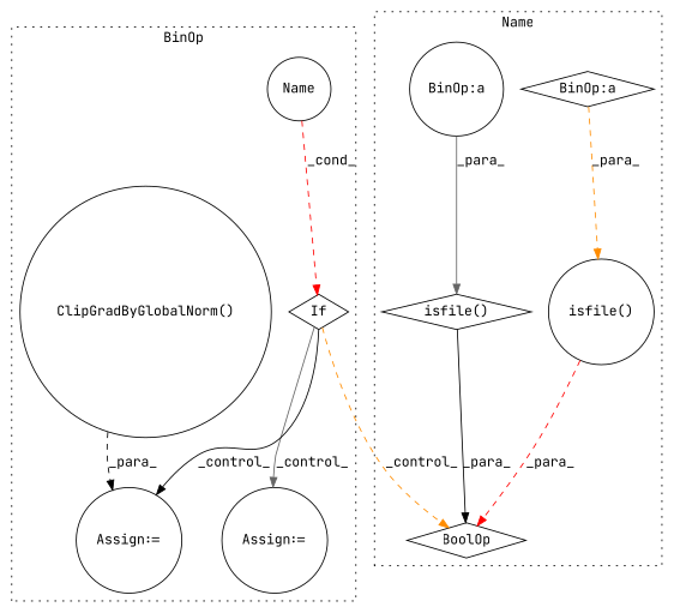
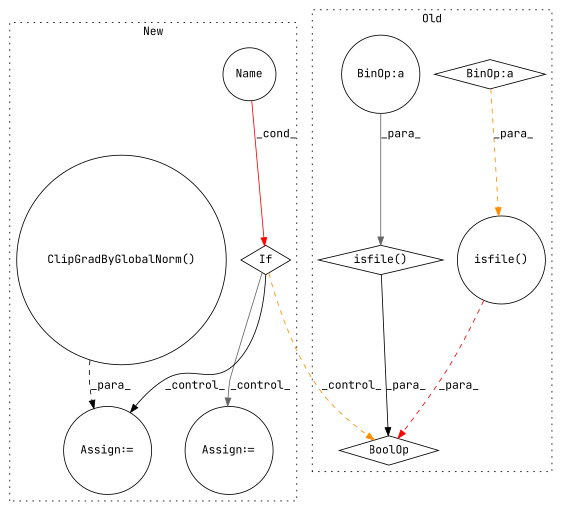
  digraph {
    fontname="JetBrains Mono"
    node [a=75 fontname="JetBrains Mono" l=3 shape=circle]
    edge [color=black fontname="JetBrains Mono" style=solid]
    n1 [l="32,1" label="isfile()" s="9879,9939"]
    n2 [a=72 l=150 label=BoolOp s=9790 shape=diamond]
    n3 [a=82 l=1 label="BinOp:a" s=9930 shape=diamond]
    n4 [a=82 l=1 label="BinOp:a" s=9861]
    n5 [l="28,1" label="isfile()" s="9814,9873" shape=diamond]
    n6 [a=96 label=If s=9081 shape=diamond]
    n7 [a=68 label="Assign:=" s=9212]
    n8 [a=68 label="Assign:=" s=9124]
    n9 [l="31,1" label="ClipGradByGlobalNorm()" s="9127,9180"]
    n10 [a=87 l=22 label=Name s=9084]
    subgraph cluster_1 {
-     label=Name
+     label=Old
      style=dotted
      n1
      n2
      n3
      n4
      n5
    }
    subgraph cluster_2 {
-     label=BinOp
+     label=New
      style=dotted
      n6
      n7
      n8
      n9
      n10
    }
    n1 -> n2 [color=red label=_para_ style=dashed]
    n3 -> n1 [color=darkorange label=_para_ style=dashed]
    n4 -> n5 [color=gray40 label=_para_]
    n5 -> n2 [label=_para_]
    n6 -> n2 [color=darkorange label=_control_ style=dashed]
    n6 -> n7 [color=gray40 label=_control_]
    n6 -> n8 [label=_control_]
    n9 -> n8 [label=_para_ style=dashed]
-   n10 -> n6 [color=red label=_cond_ style=dashed]
+   n10 -> n6 [color=red label=_cond_]
  }
